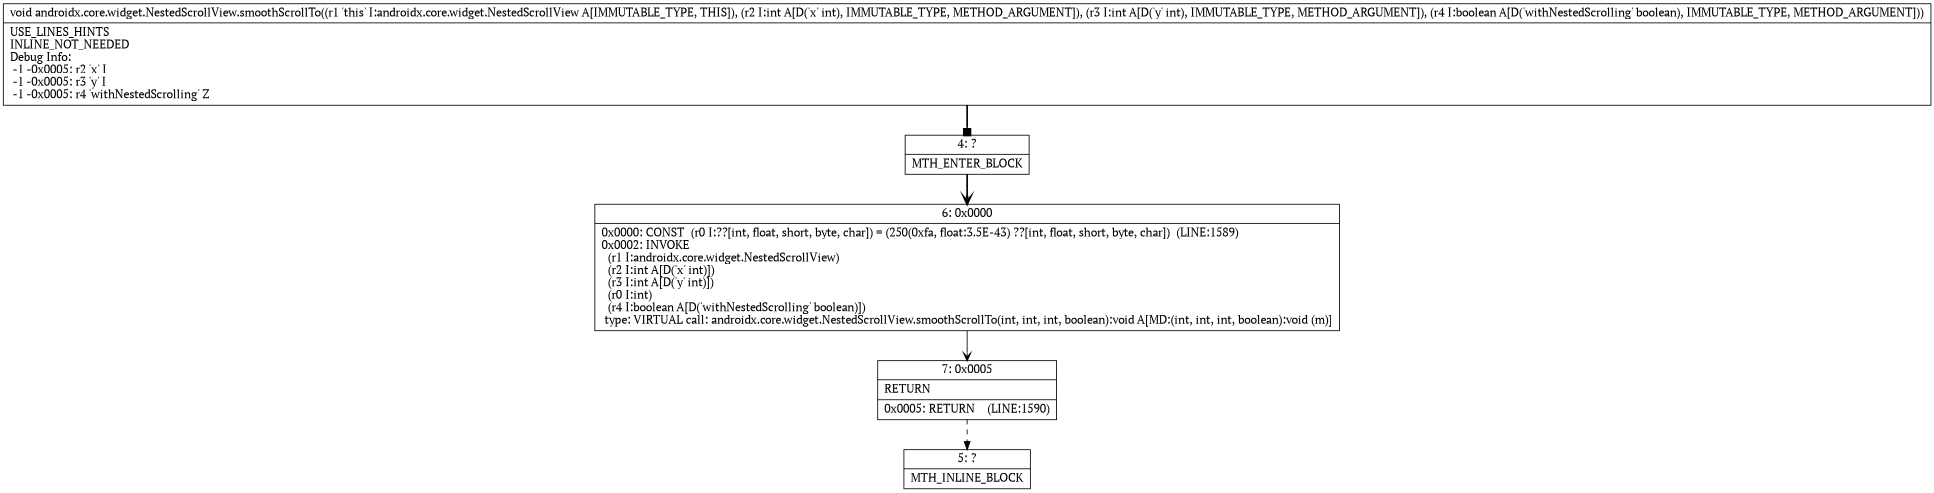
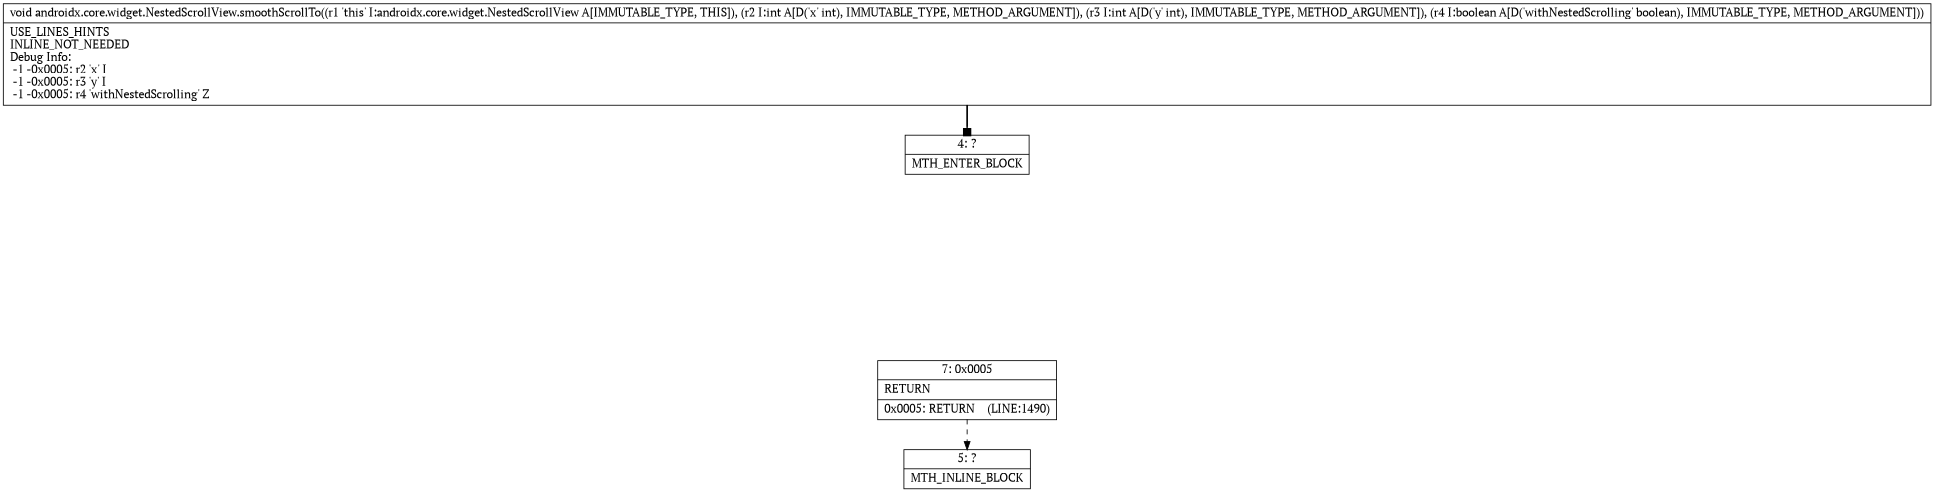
  digraph {
    fontname="PT Serif"
    node [fontname="PT Serif" shape=record]
    edge [arrowhead=vee fontname="PT Serif" style=bold]
    n1 [label="{4\:\ ?|MTH_ENTER_BLOCK\l}"]
-   n2 [label="{6\:\ 0x0000|0x0000: CONST  (r0 I:??[int, float, short, byte, char]) = (250(0xfa, float:3.5E\-43) ??[int, float, short, byte, char])  (LINE:1589)\l0x0002: INVOKE  \l  (r1 I:androidx.core.widget.NestedScrollView)\l  (r2 I:int A[D('x' int)])\l  (r3 I:int A[D('y' int)])\l  (r0 I:int)\l  (r4 I:boolean A[D('withNestedScrolling' boolean)])\l type: VIRTUAL call: androidx.core.widget.NestedScrollView.smoothScrollTo(int, int, int, boolean):void A[MD:(int, int, int, boolean):void (m)]\l}"]
-   n3 [label="{7\:\ 0x0005|RETURN\l|0x0005: RETURN    (LINE:1590)\l}"]
+   n3 [label="{7\:\ 0x0005|RETURN\l|0x0005: RETURN    (LINE:1490)\l}"]
    n4 [label="{5\:\ ?|MTH_INLINE_BLOCK\l}"]
    n5 [label="{void androidx.core.widget.NestedScrollView.smoothScrollTo((r1 'this' I:androidx.core.widget.NestedScrollView A[IMMUTABLE_TYPE, THIS]), (r2 I:int A[D('x' int), IMMUTABLE_TYPE, METHOD_ARGUMENT]), (r3 I:int A[D('y' int), IMMUTABLE_TYPE, METHOD_ARGUMENT]), (r4 I:boolean A[D('withNestedScrolling' boolean), IMMUTABLE_TYPE, METHOD_ARGUMENT]))  | USE_LINES_HINTS\lINLINE_NOT_NEEDED\lDebug Info:\l  \-1 \-0x0005: r2 'x' I\l  \-1 \-0x0005: r3 'y' I\l  \-1 \-0x0005: r4 'withNestedScrolling' Z\l}"]
-   n1 -> n2
-   n2 -> n3 [style=solid]
    n3 -> n4 [arrowhead=normal style=dashed]
    n5 -> n1 [arrowhead=box]
  }
